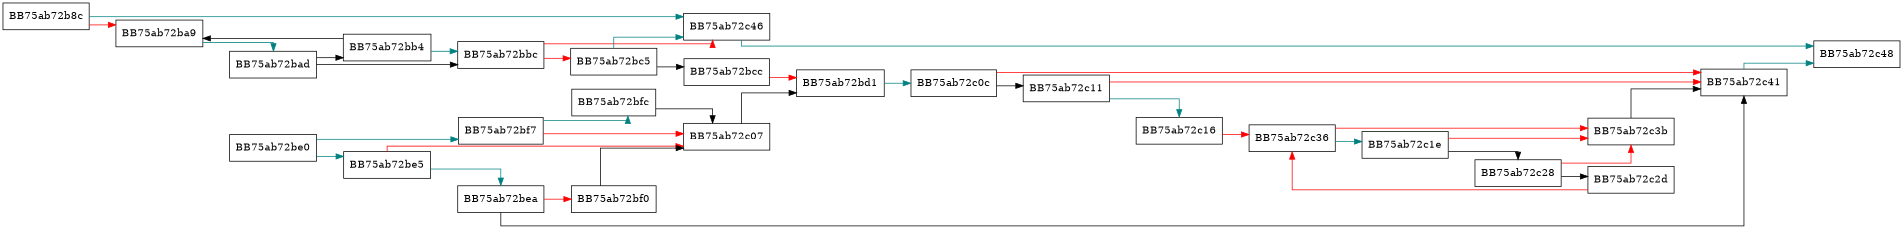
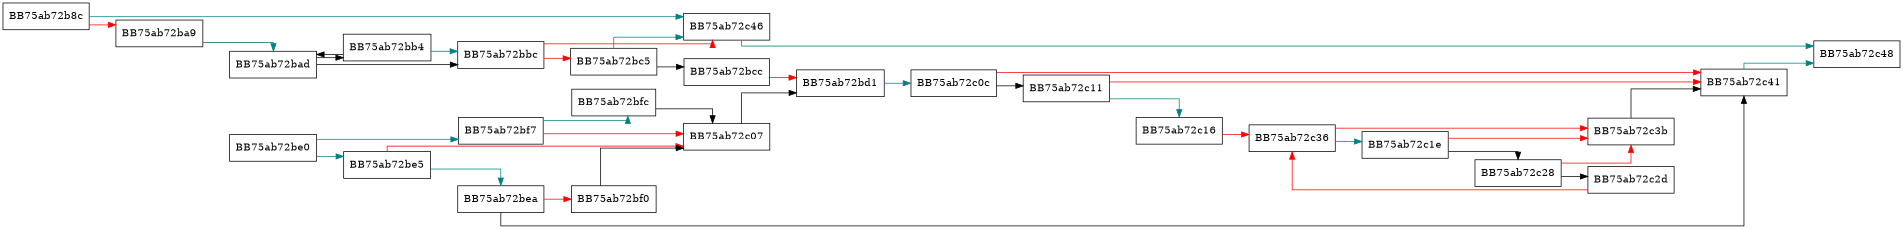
  digraph {
    rankdir=LR
    splines=ortho
    node [shape=box]
    edge [color=red]
    BB75ab72b8c
    BB75ab72c46
    BB75ab72ba9
    BB75ab72c48
    BB75ab72bad
    BB75ab72bbc
    BB75ab72bb4
    BB75ab72bc5
    BB75ab72bcc
    BB75ab72bd1
    BB75ab72c0c
    BB75ab72c41
    BB75ab72c11
    BB75ab72c16
    BB75ab72be0
    BB75ab72bf7
    BB75ab72be5
    BB75ab72c07
    BB75ab72bfc
    BB75ab72bea
    BB75ab72bf0
    BB75ab72c36
    BB75ab72c1e
    BB75ab72c3b
    BB75ab72c28
    BB75ab72c2d
    BB75ab72b8c -> BB75ab72c46 [color=teal]
    BB75ab72b8c -> BB75ab72ba9
    BB75ab72c46 -> BB75ab72c48 [color=teal]
    BB75ab72ba9 -> BB75ab72bad [color=teal]
    BB75ab72bad -> BB75ab72bbc [color=black]
    BB75ab72bad -> BB75ab72bb4 [color=black]
    BB75ab72bbc -> BB75ab72c46
    BB75ab72bbc -> BB75ab72bc5
-   BB75ab72bb4 -> BB75ab72ba9 [color=black]
+   BB75ab72bb4 -> BB75ab72bad [color=black]
    BB75ab72bb4 -> BB75ab72bbc [color=teal]
    BB75ab72bc5 -> BB75ab72c46 [color=teal]
    BB75ab72bc5 -> BB75ab72bcc [color=black]
    BB75ab72bcc -> BB75ab72bd1
    BB75ab72bd1 -> BB75ab72c0c [color=teal]
    BB75ab72c0c -> BB75ab72c41
    BB75ab72c0c -> BB75ab72c11 [color=black]
    BB75ab72c41 -> BB75ab72c48 [color=teal]
    BB75ab72c11 -> BB75ab72c41
    BB75ab72c11 -> BB75ab72c16 [color=teal]
    BB75ab72c16 -> BB75ab72c36
    BB75ab72be0 -> BB75ab72bf7 [color=teal]
    BB75ab72be0 -> BB75ab72be5 [color=teal]
    BB75ab72bf7 -> BB75ab72c07
    BB75ab72bf7 -> BB75ab72bfc [color=teal]
    BB75ab72be5 -> BB75ab72c07
    BB75ab72be5 -> BB75ab72bea [color=teal]
    BB75ab72c07 -> BB75ab72bd1 [color=black]
    BB75ab72bfc -> BB75ab72c07 [color=black]
    BB75ab72bea -> BB75ab72c41 [color=black]
    BB75ab72bea -> BB75ab72bf0
    BB75ab72bf0 -> BB75ab72c07 [color=black]
    BB75ab72c36 -> BB75ab72c1e [color=teal]
    BB75ab72c36 -> BB75ab72c3b
    BB75ab72c1e -> BB75ab72c3b
    BB75ab72c1e -> BB75ab72c28 [color=black]
    BB75ab72c3b -> BB75ab72c41 [color=black]
    BB75ab72c28 -> BB75ab72c3b
    BB75ab72c28 -> BB75ab72c2d [color=black]
    BB75ab72c2d -> BB75ab72c36
  }
